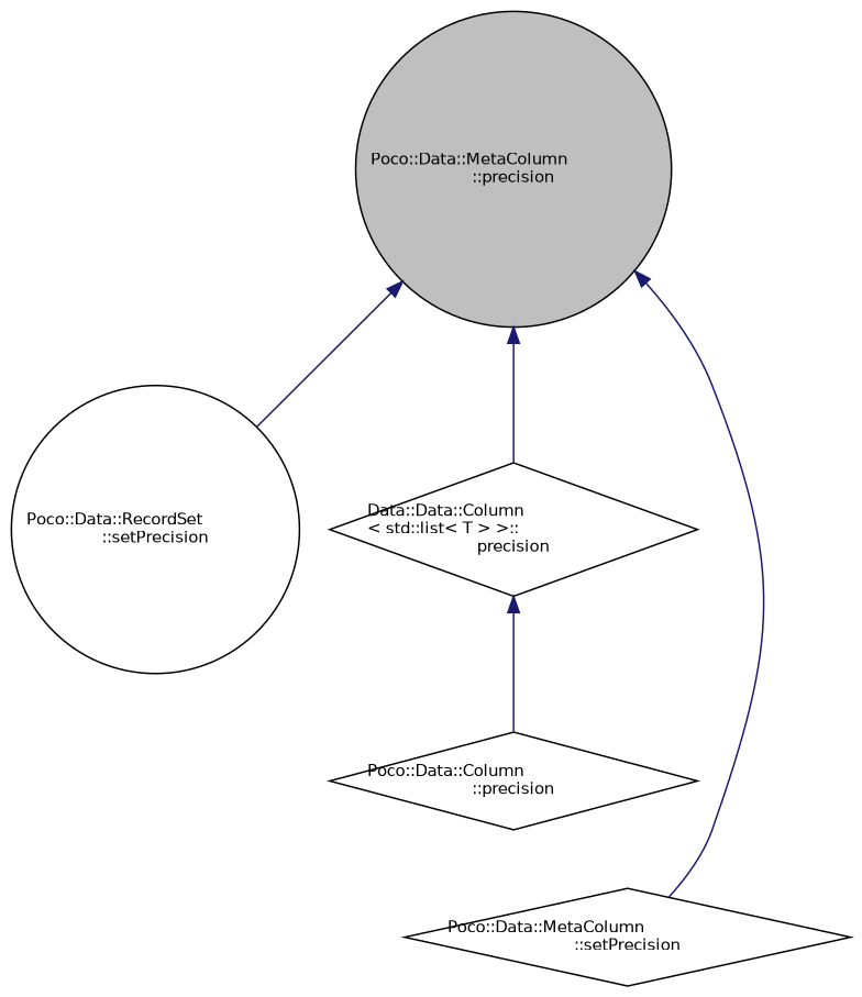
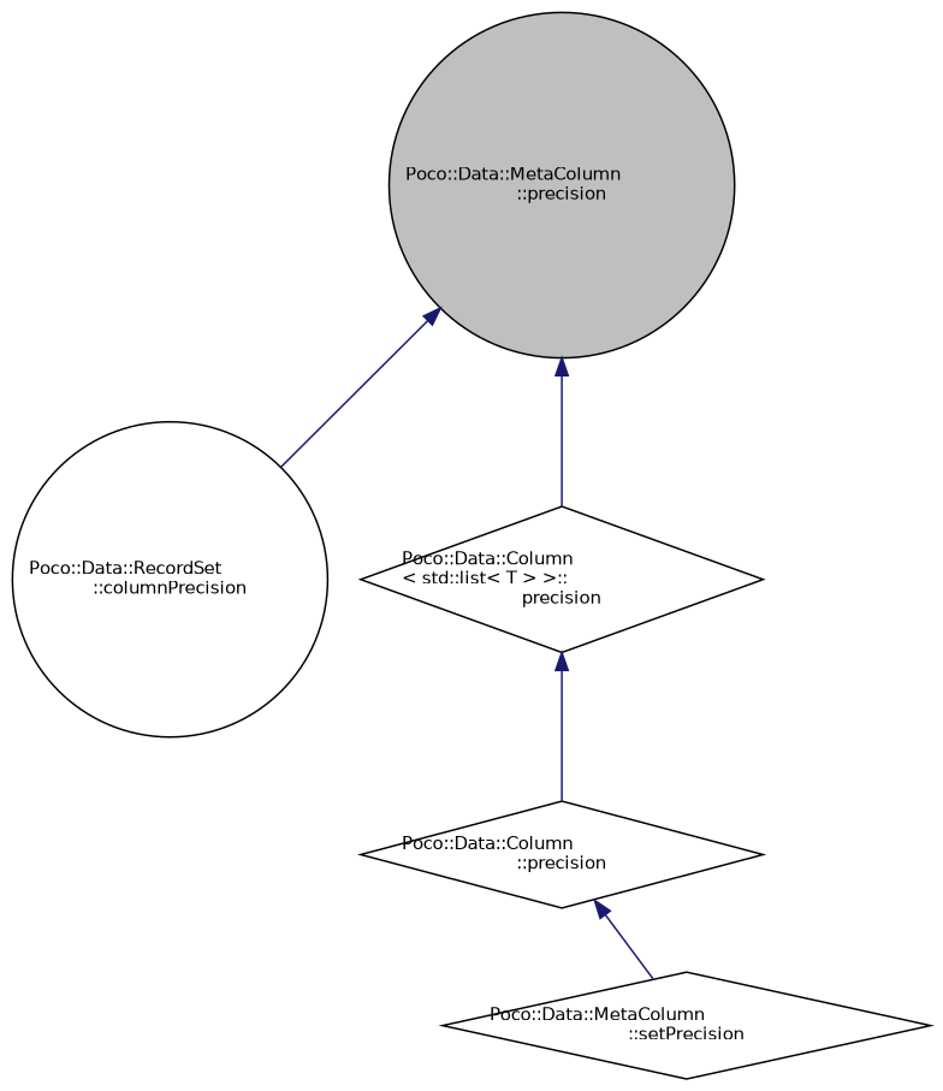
  digraph {
    rankdir=TB
    node [color=black fillcolor=white fontname=Helvetica fontsize=10 shape=diamond style=filled]
    edge [color=midnightblue dir=back fontname=Helvetica fontsize=10 labelfontname=Helvetica labelfontsize=10 style=solid]
    n1 [fillcolor=grey75 fontcolor=black height=0.2 label="Poco::Data::MetaColumn\l::precision" shape=circle width=0.4]
-   n2 [height=0.2 label="Poco::Data::RecordSet\l::setPrecision" shape=circle width=0.4]
-   n3 [height=0.2 label="Data::Data::Column\l\< std::list\< T \> \>::\lprecision" width=0.4]
+   n2 [height=0.2 label="Poco::Data::RecordSet\l::columnPrecision" shape=circle width=0.4]
+   n3 [height=0.2 label="Poco::Data::Column\l\< std::list\< T \> \>::\lprecision" width=0.4]
    n4 [height=0.2 label="Poco::Data::MetaColumn\l::setPrecision" width=0.4]
    n5 [height=0.2 label="Poco::Data::Column\l::precision" width=0.4]
    n1 -> n2
    n1 -> n3
-   n1 -> n4
+   n5 -> n4
    n3 -> n5
  }
